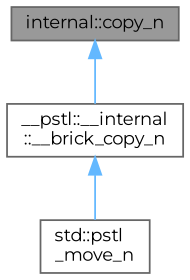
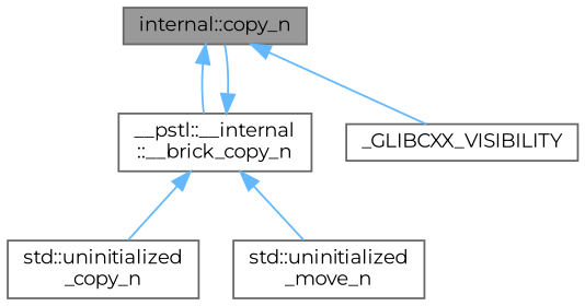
  digraph {
    fontname=Montserrat
    rankdir=TB
    node [color=grey40 fillcolor=white fontname=Montserrat fontsize=10 shape=box style=filled]
    edge [color=steelblue1 dir=back fontname=Montserrat fontsize=10 labelfontname=Helvetica labelfontsize=10 style=solid]
    n1 [color=gray40 fillcolor=grey60 fontcolor=black height=0.2 label="internal::copy_n" width=0.4]
    n2 [height=0.2 label="__pstl::__internal\l::__brick_copy_n" width=0.4]
-   n5 [height=0.2 label="std::pstl\l_move_n" width=0.4]
+   n3 [height=0.2 label=_GLIBCXX_VISIBILITY width=0.4]
+   n4 [height=0.2 label="std::uninitialized\l_copy_n" width=0.4]
+   n5 [height=0.2 label="std::uninitialized\l_move_n" width=0.4]
    n1 -> n2
+   n1 -> n3
+   n2 -> n1
+   n2 -> n4
    n2 -> n5
  }
